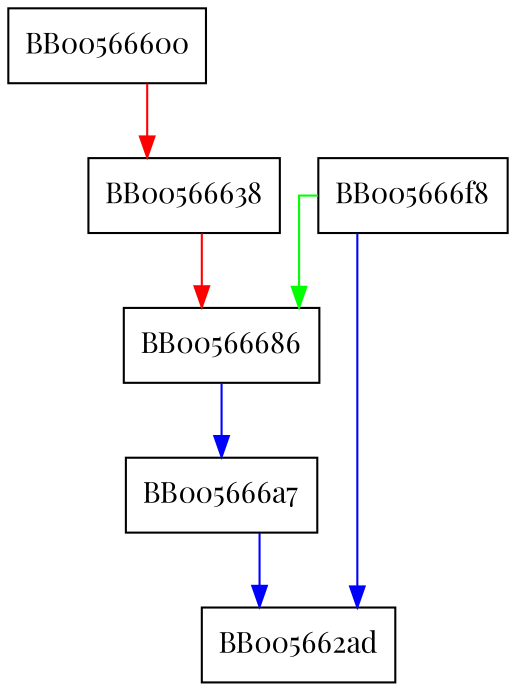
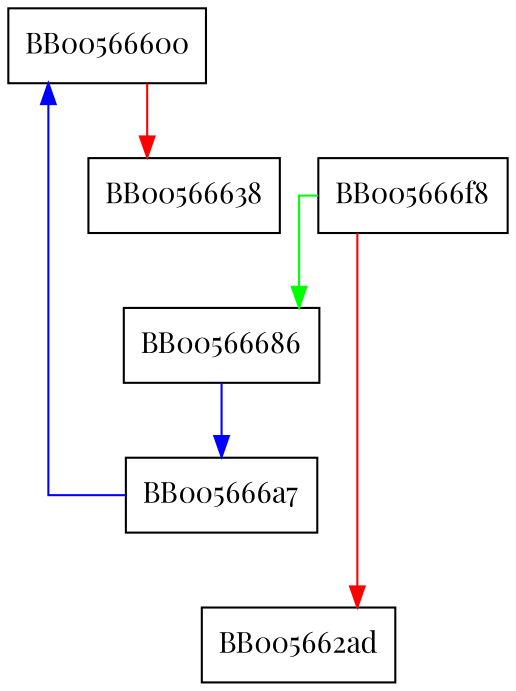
  digraph {
    fontname="Playfair Display"
    splines=ortho
    node [fontname="Playfair Display" shape=box]
    edge [color=blue fontname="Playfair Display"]
    BB00566600
    BB00566638
    BB00566686
    n4 [label=BB005662ad]
    BB005666a7
    BB005666f8
    BB00566600 -> BB00566638 [color=red]
-   BB00566638 -> BB00566686 [color=red]
    BB00566686 -> BB005666a7
-   BB005666a7 -> n4
+   BB005666a7 -> BB00566600
    BB005666f8 -> BB00566686 [color=green]
-   BB005666f8 -> n4
+   BB005666f8 -> n4 [color=red]
  }
